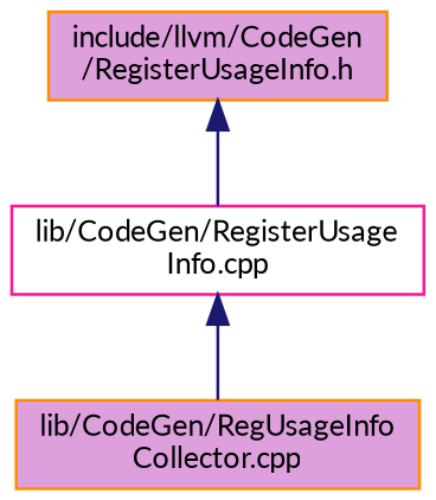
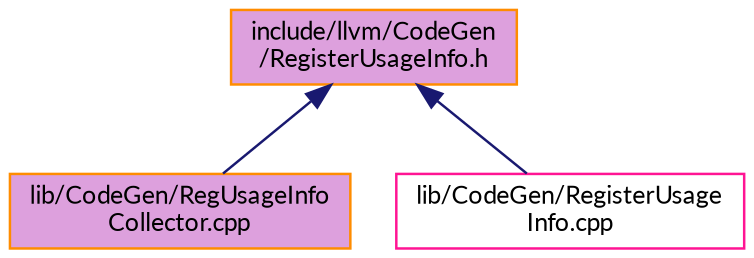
  digraph {
    fontname=Lato
    node [color=darkorange fillcolor=plum fontname=Lato fontsize=10 shape=box style=filled]
    edge [color=midnightblue dir=back fontname=Lato fontsize=10 labelfontname=Helvetica labelfontsize=10 style=solid]
    n1 [fontcolor=black height=0.2 label="include/llvm/CodeGen\l/RegisterUsageInfo.h" width=0.4]
    n2 [height=0.2 label="lib/CodeGen/RegUsageInfo\lCollector.cpp" width=0.4]
    n3 [color=deeppink fillcolor=white height=0.2 label="lib/CodeGen/RegisterUsage\lInfo.cpp" width=0.4]
-   n3 -> n2
+   n1 -> n2
    n1 -> n3
  }
